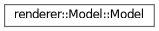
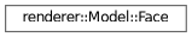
  digraph {
    rankdir=LR
-   n1 [color=grey40 fillcolor=white fontname=Helvetica fontsize=10 height=0.2 label="renderer::Model::Model" shape=box style=filled width=0.4]
+   n1 [color=grey40 fillcolor=white fontname=Helvetica fontsize=10 height=0.2 label="renderer::Model::Face" shape=box style=filled width=0.4]
  }
